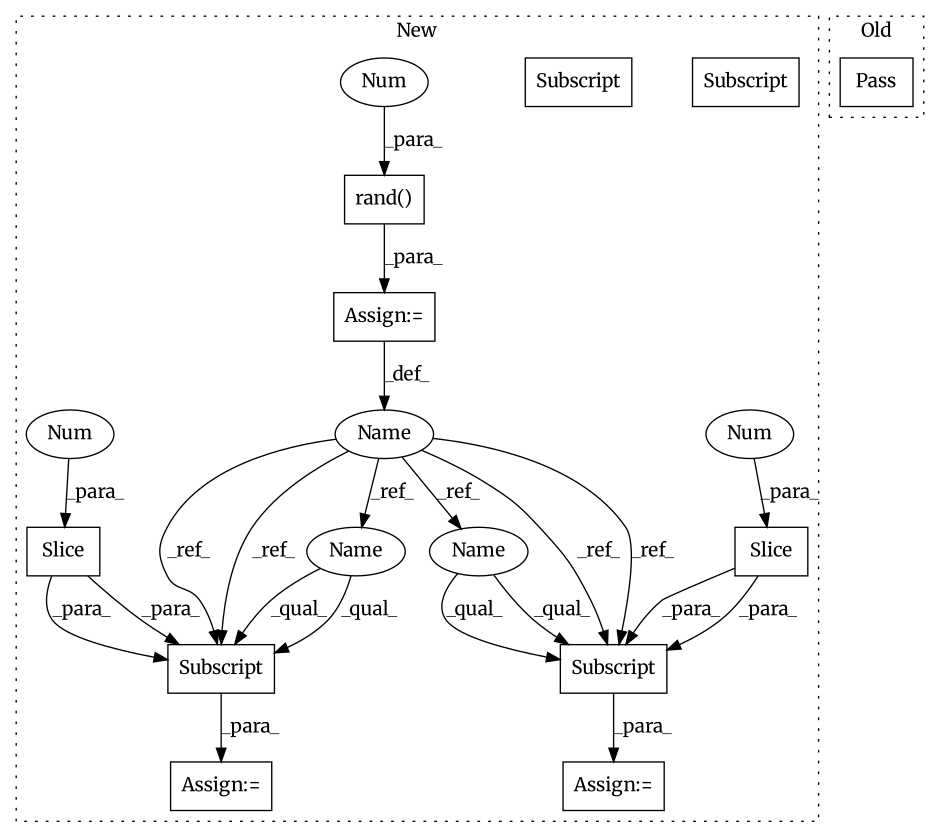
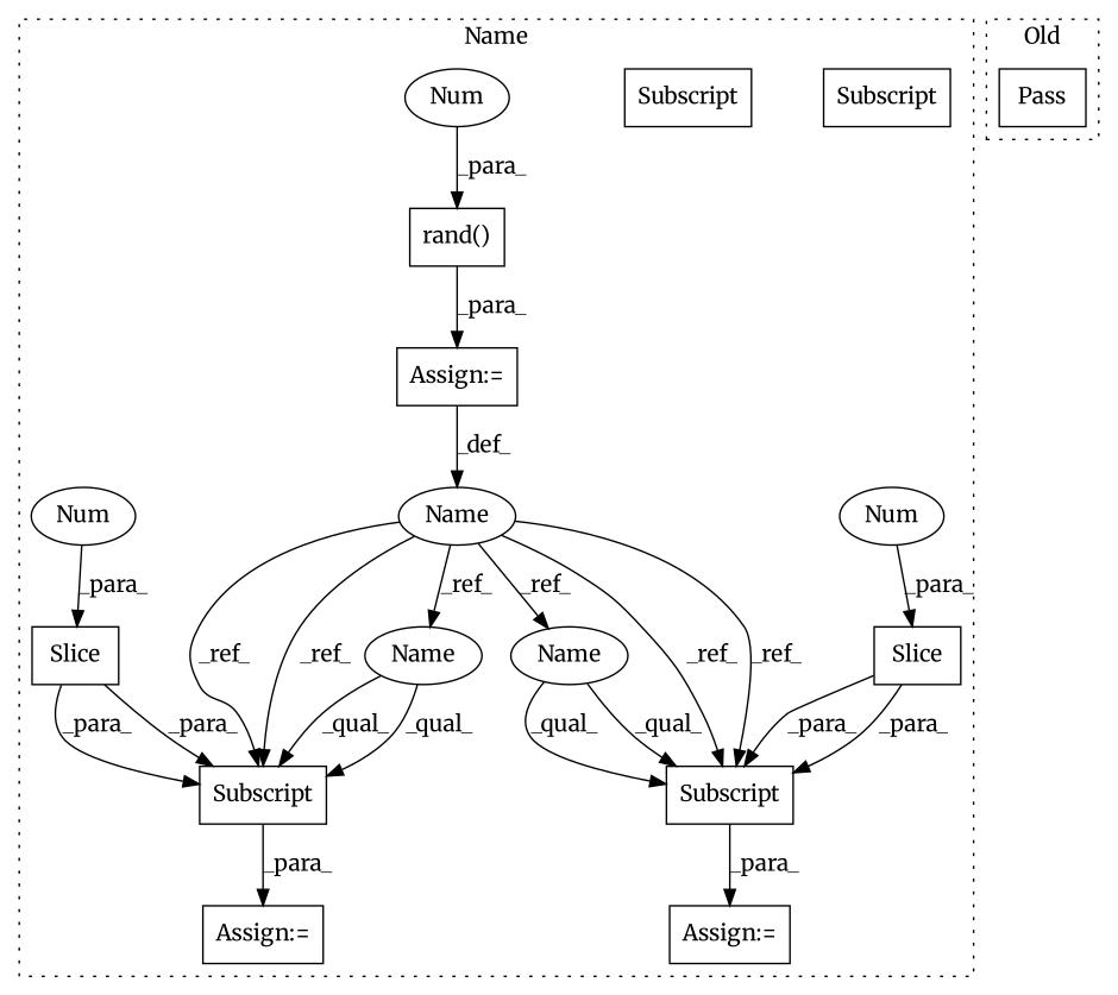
  digraph {
    fontname=Merriweather
    node [a=63 l=3 s="1790,0" shape=box fontname=Merriweather]
    edge [fontname=Merriweather]
    n1 [a=75 l="15,1" label="rand()" s="1676,1695"]
    n2 [a=68 label="Assign:=" s=1787]
    n3 [a=68 label="Assign:=" s=1673]
    n4 [l="9,0" label=Subscript]
    n5 [a=80 l=4 label=Slice s=1794]
    n6 [a=87 label=Name s=1670 shape=ellipse]
    n7 [l="9,0" label=Subscript s="1747,0"]
    n8 [a=80 l=4 label=Slice s=1751]
    n9 [a=76 label=Num s=1752 shape=ellipse]
    n10 [a=76 l=4 label=Num s=1691 shape=ellipse]
    n11 [a=76 label=Num s=1794 shape=ellipse]
    n12 [a=68 label="Assign:=" s=1744]
    n13 [l="9,0" label=Subscript s="1747,0"]
    n14 [l="9,0" label=Subscript]
    n15 [a=87 label=Name s=1790 shape=ellipse]
    n16 [a=87 label=Name s=1747 shape=ellipse]
    n17 [a=62 l=4 label=Pass s=1660]
    subgraph cluster_1 {
-     label=New
+     label=Name
      style=dotted
      n1
      n2
      n3
      n4
      n5
      n6
      n7
      n8
      n9
      n10
      n11
      n12
      n13
      n14
      n15
      n16
    }
    subgraph cluster_2 {
      label=Old
      style=dotted
      n17
    }
    n1 -> n3 [label=_para_]
    n3 -> n6 [label=_def_]
    n5 -> n14 [label=_para_]
    n5 -> n14 [label=_para_]
    n6 -> n13 [label=_ref_]
    n6 -> n13 [label=_ref_]
    n6 -> n14 [label=_ref_]
    n6 -> n14 [label=_ref_]
    n6 -> n15 [label=_ref_]
    n6 -> n16 [label=_ref_]
    n8 -> n13 [label=_para_]
    n8 -> n13 [label=_para_]
    n9 -> n8 [label=_para_]
    n10 -> n1 [label=_para_]
    n11 -> n5 [label=_para_]
    n13 -> n12 [label=_para_]
    n14 -> n2 [label=_para_]
    n15 -> n14 [label=_qual_]
    n15 -> n14 [label=_qual_]
    n16 -> n13 [label=_qual_]
    n16 -> n13 [label=_qual_]
  }
